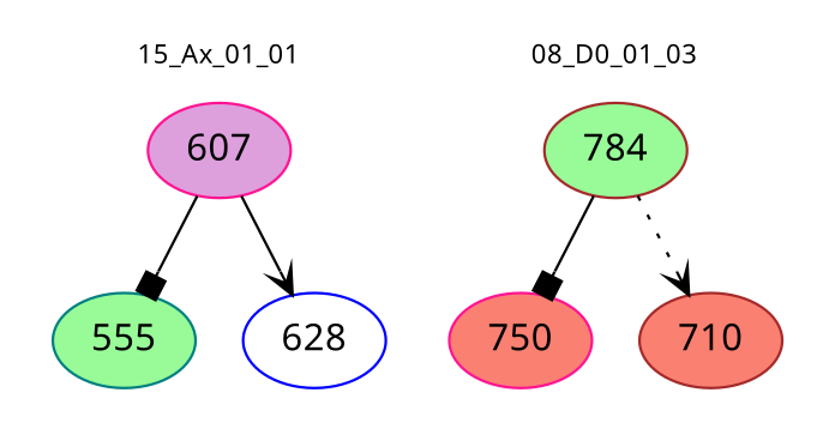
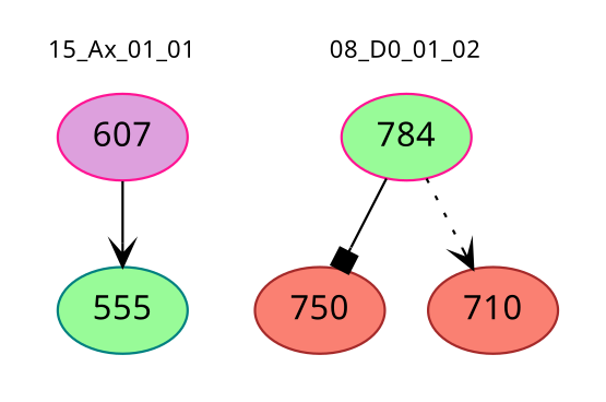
  digraph {
    fontname="Noto Sans"
    node [color=deeppink fillcolor=palegreen fontname="Noto Sans" style=filled]
    edge [arrowhead=box color=black fontname="Noto Sans" style=solid]
    n1 [fillcolor=plum label=607]
    n2 [color=teal label=555]
-   n3 [color=blue fillcolor=white label=628]
-   n4 [color=brown label=784]
-   n5 [fillcolor=salmon label=750]
+   n4 [label=784]
+   n5 [color=brown fillcolor=salmon label=750]
    n6 [color=brown fillcolor=salmon label=710]
    subgraph cluster_1 {
      color=white
      fontsize=10
      label="15_Ax_01_01"
      n1
      n2
-     n3
    }
    subgraph cluster_2 {
      color=white
      fontsize=10
-     label="08_D0_01_03"
+     label="08_D0_01_02"
      n4
      n5
      n6
    }
-   n1 -> n2
-   n1 -> n3 [arrowhead=vee]
+   n1 -> n2 [arrowhead=vee]
    n4 -> n5
    n4 -> n6 [arrowhead=vee style=dotted]
  }
